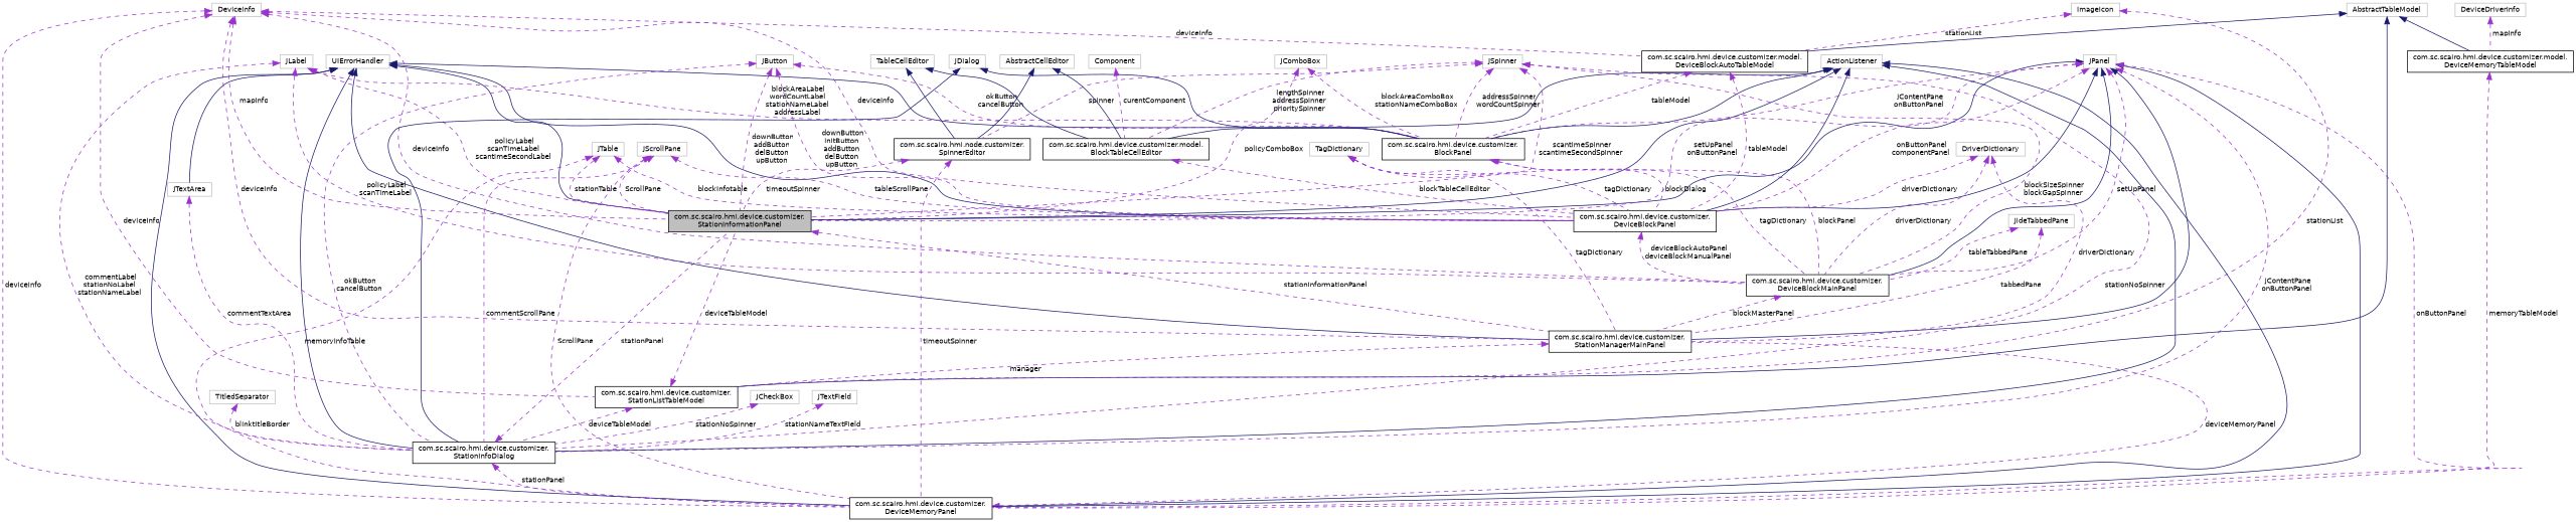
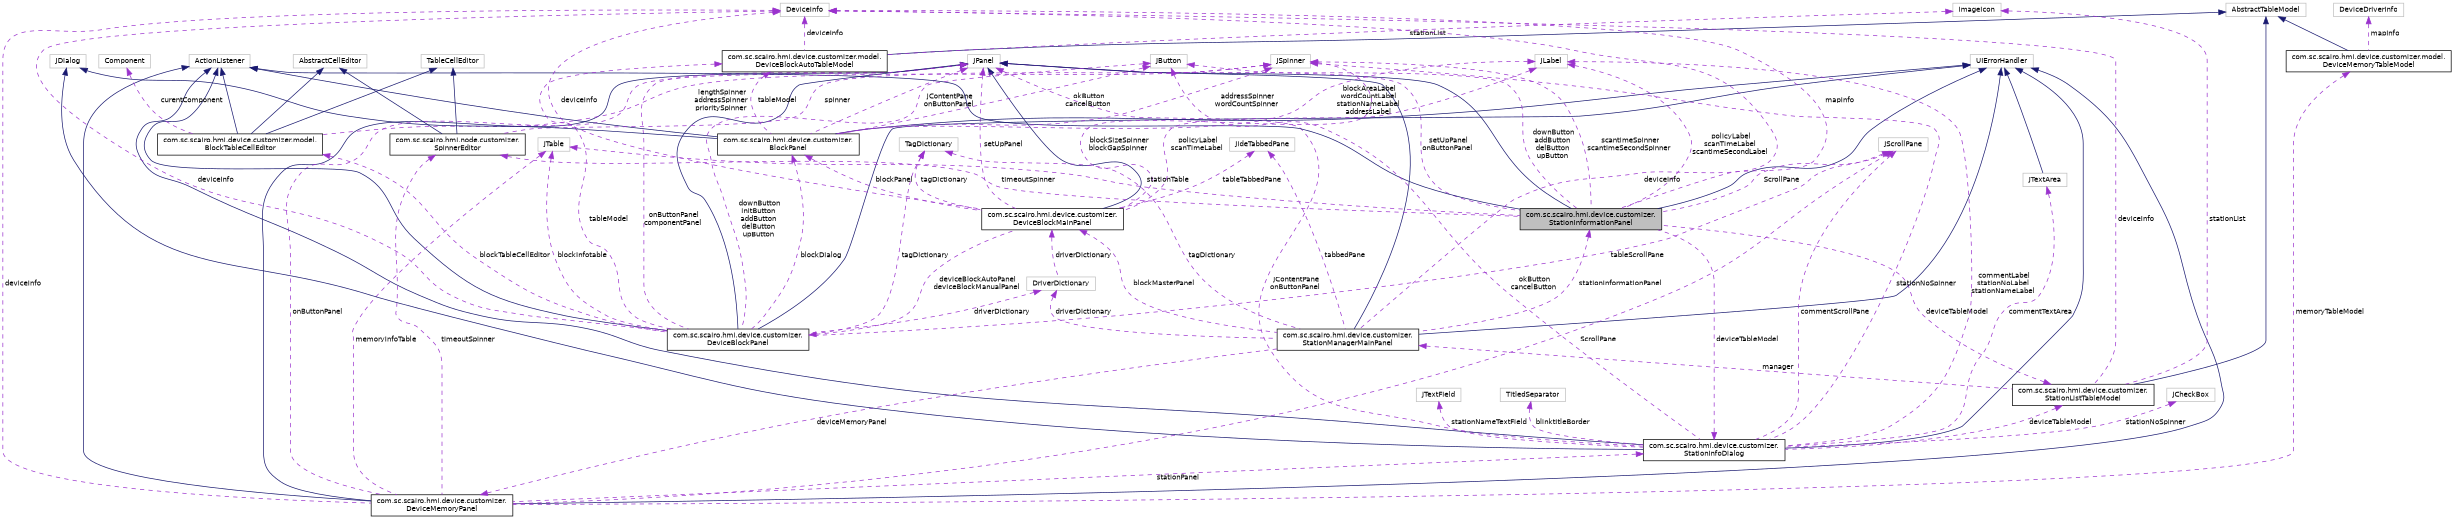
  digraph {
    rankdir=TB
    node [color=grey75 fillcolor=white fontname=Helvetica fontsize=10 shape=record style=filled]
    edge [color=darkorchid3 dir=back fontname=Helvetica fontsize=10 labelfontname=Helvetica labelfontsize=10 style=dashed]
    n1 [color=black fillcolor=grey75 fontcolor=black height=0.2 label="com.sc.scairo.hmi.device.customizer.\lStationInformationPanel" width=0.4]
    n2 [color=black height=0.2 label="com.sc.scairo.hmi.device.customizer.\lStationManagerMainPanel" width=0.4]
    n3 [color=black height=0.2 label="com.sc.scairo.hmi.device.customizer.\lStationListTableModel" width=0.4]
    n4 [height=0.2 label=JPanel width=0.4]
    n5 [color=black height=0.2 label="com.sc.scairo.hmi.device.customizer.\lDeviceMemoryPanel" width=0.4]
    n6 [color=black height=0.2 label="com.sc.scairo.hmi.device.customizer.\lStationInfoDialog" width=0.4]
    n7 [color=black height=0.2 label="com.sc.scairo.hmi.device.customizer.\lDeviceBlockMainPanel" width=0.4]
    n8 [color=black height=0.2 label="com.sc.scairo.hmi.device.customizer.\lBlockPanel" width=0.4]
    n9 [color=black height=0.2 label="com.sc.scairo.hmi.device.customizer.\lDeviceBlockPanel" width=0.4]
    n10 [height=0.2 label=ActionListener width=0.4]
    n11 [color=black height=0.2 label="com.sc.scairo.hmi.device.customizer.model.\lBlockTableCellEditor" width=0.4]
    n12 [height=0.2 label=UIErrorHandler width=0.4]
    n13 [height=0.2 label=JTextArea width=0.4]
    n14 [height=0.2 label=JButton width=0.4]
    n15 [height=0.2 label=JSpinner width=0.4]
    n16 [color=black height=0.2 label="com.sc.scairo.hmi.node.customizer.\lSpinnerEditor" width=0.4]
    n17 [height=0.2 label=JTable width=0.4]
-   n18 [height=0.2 label=JComboBox width=0.4]
    n19 [height=0.2 label=JLabel width=0.4]
    n20 [height=0.2 label=AbstractCellEditor width=0.4]
    n21 [height=0.2 label=TableCellEditor width=0.4]
    n22 [height=0.2 label=AbstractTableModel width=0.4]
    n23 [color=black height=0.2 label="com.sc.scairo.hmi.device.customizer.model.\lDeviceMemoryTableModel" width=0.4]
    n24 [color=black height=0.2 label="com.sc.scairo.hmi.device.customizer.model.\lDeviceBlockAutoTableModel" width=0.4]
    n25 [height=0.2 label=ImageIcon width=0.4]
    n26 [height=0.2 label=DeviceInfo width=0.4]
    n27 [height=0.2 label=DeviceDriverInfo width=0.4]
    n28 [height=0.2 label=JScrollPane width=0.4]
    n29 [height=0.2 label=JDialog width=0.4]
    n30 [height=0.2 label=JCheckBox width=0.4]
    n31 [height=0.2 label=JTextField width=0.4]
    n32 [height=0.2 label=TitledSeparator width=0.4]
    n33 [height=0.2 label=TagDictionary width=0.4]
    n34 [height=0.2 label=JideTabbedPane width=0.4]
    n35 [height=0.2 label=DriverDictionary width=0.4]
    n36 [height=0.2 label=Component width=0.4]
    n1 -> n2 [label=" stationInformationPanel"]
    n2 -> n3 [label=" manager"]
    n3 -> n1 [label=" deviceTableModel"]
    n3 -> n6 [label=" deviceTableModel"]
    n4 -> n1 [color=midnightblue style=solid]
    n4 -> n1 [label=" setUpPanel\nonButtonPanel"]
    n4 -> n2 [color=midnightblue style=solid]
    n4 -> n5 [color=midnightblue style=solid]
    n4 -> n5 [label=" onButtonPanel"]
    n4 -> n6 [label=" jContentPane\nonButtonPanel"]
    n4 -> n7 [color=midnightblue style=solid]
    n4 -> n7 [label=" setUpPanel"]
    n4 -> n8 [label=" jContentPane\nonButtonPanel"]
    n4 -> n9 [color=midnightblue style=solid]
    n4 -> n9 [label=" onButtonPanel\ncomponentPanel"]
    n5 -> n2 [label=" deviceMemoryPanel"]
-   n6 -> n1 [label=" stationPanel"]
+   n6 -> n1 [label=" deviceTableModel"]
    n6 -> n5 [label=" stationPanel"]
    n7 -> n2 [label=" blockMasterPanel"]
    n8 -> n7 [label=" blockPanel"]
    n8 -> n9 [label=" blockDialog"]
    n9 -> n7 [label=" deviceBlockAutoPanel\ndeviceBlockManualPanel"]
    n10 -> n1 [color=midnightblue style=solid]
    n10 -> n5 [color=midnightblue style=solid]
    n10 -> n6 [color=midnightblue style=solid]
    n10 -> n8 [color=midnightblue style=solid]
    n10 -> n9 [color=midnightblue style=solid]
    n10 -> n11 [color=midnightblue style=solid]
    n11 -> n9 [label=" blockTableCellEditor"]
    n12 -> n1 [color=midnightblue style=solid]
    n12 -> n2 [color=midnightblue style=solid]
    n12 -> n5 [color=midnightblue style=solid]
    n12 -> n6 [color=midnightblue style=solid]
    n12 -> n8 [color=midnightblue style=solid]
    n12 -> n9 [color=midnightblue style=solid]
    n12 -> n13 [color=midnightblue style=solid]
    n13 -> n6 [label=" commentTextArea"]
    n14 -> n1 [label=" downButton\naddButton\ndelButton\nupButton"]
    n14 -> n6 [label=" okButton\ncancelButton"]
    n14 -> n8 [label=" okButton\ncancelButton"]
    n14 -> n9 [label=" downButton\ninitButton\naddButton\ndelButton\nupButton"]
    n15 -> n1 [label=" scantimeSpinner\nscantimeSecondSpinner"]
    n15 -> n6 [label=" stationNoSpinner"]
    n15 -> n7 [label=" blockSizeSpinner\nblockGapSpinner"]
    n15 -> n8 [label=" addressSpinner\nwordCountSpinner"]
    n15 -> n11 [label=" lengthSpinner\naddressSpinner\nprioritySpinner"]
    n15 -> n16 [label=" spinner"]
    n16 -> n1 [label=" timeoutSpinner"]
    n16 -> n5 [label=" timeoutSpinner"]
    n17 -> n1 [label=" stationTable"]
    n17 -> n5 [label=" memoryInfoTable"]
    n17 -> n9 [label=" blockInfotable"]
-   n18 -> n1 [label=" policyComboBox"]
-   n18 -> n8 [label=" blockAreaComboBox\nstationNameComboBox"]
    n19 -> n1 [label=" policyLabel\nscanTimeLabel\nscantimeSecondLabel"]
    n19 -> n6 [label=" commentLabel\nstationNoLabel\nstationNameLabel"]
    n19 -> n7 [label=" policyLabel\nscanTimeLabel"]
    n19 -> n8 [label=" blockAreaLabel\nwordCountLabel\nstationNameLabel\naddressLabel"]
    n20 -> n11 [color=midnightblue style=solid]
    n20 -> n16 [color=midnightblue style=solid]
    n21 -> n11 [color=midnightblue style=solid]
    n21 -> n16 [color=midnightblue style=solid]
    n22 -> n3 [color=midnightblue style=solid]
    n22 -> n23 [color=midnightblue style=solid]
    n22 -> n24 [color=midnightblue style=solid]
    n23 -> n5 [label=" memoryTableModel"]
    n24 -> n8 [label=" tableModel"]
    n24 -> n9 [label=" tableModel"]
    n25 -> n3 [label=" stationList"]
    n25 -> n24 [label=" stationList"]
    n26 -> n1 [label=" mapInfo"]
    n26 -> n2 [label=" deviceInfo"]
    n26 -> n3 [label=" deviceInfo"]
    n26 -> n5 [label=" deviceInfo"]
    n26 -> n7 [label=" deviceInfo"]
    n26 -> n9 [label=" deviceInfo"]
    n26 -> n24 [label=" deviceInfo"]
    n27 -> n23 [label=" mapInfo"]
    n28 -> n1 [label=" ScrollPane"]
    n28 -> n5 [label=" ScrollPane"]
    n28 -> n6 [label=" commentScrollPane"]
    n28 -> n9 [label=" tableScrollPane"]
    n29 -> n6 [color=midnightblue style=solid]
    n29 -> n8 [color=midnightblue style=solid]
    n30 -> n6 [label=" stationNoSpinner"]
    n31 -> n6 [label=" stationNameTextField"]
    n32 -> n6 [label=" blinktitleBorder"]
    n33 -> n2 [label=" tagDictionary"]
    n33 -> n7 [label=" tagDictionary"]
    n33 -> n9 [label=" tagDictionary"]
    n34 -> n2 [label=" tabbedPane"]
    n34 -> n7 [label=" tableTabbedPane"]
    n35 -> n2 [label=" driverDictionary"]
-   n35 -> n7 [label=" driverDictionary"]
+   n7 -> n35 [label=" driverDictionary"]
    n35 -> n9 [label=" driverDictionary"]
    n36 -> n11 [label=" curentComponent"]
  }
